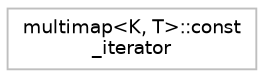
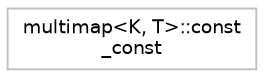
  digraph {
    rankdir=LR
-   n1 [color=grey75 fontname=Helvetica fontsize=10 height=0.2 label="multimap\<K, T\>::const\l_iterator" shape=record width=0.4]
+   n1 [color=grey75 fontname=Helvetica fontsize=10 height=0.2 label="multimap\<K, T\>::const\l_const" shape=record width=0.4]
  }
